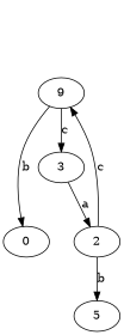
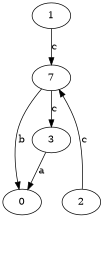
  strict digraph {
-   7 [label=9]
+   1
+   7
    0
    n4 [label=3]
    2
-   5
+   1 -> 7 [label=c]
    7 -> 0 [label=b]
    7 -> n4 [label=c]
-   n4 -> 2 [label=a]
+   n4 -> 0 [label=a]
    2 -> 7 [label=c]
-   2 -> 5 [label=b]
  }
